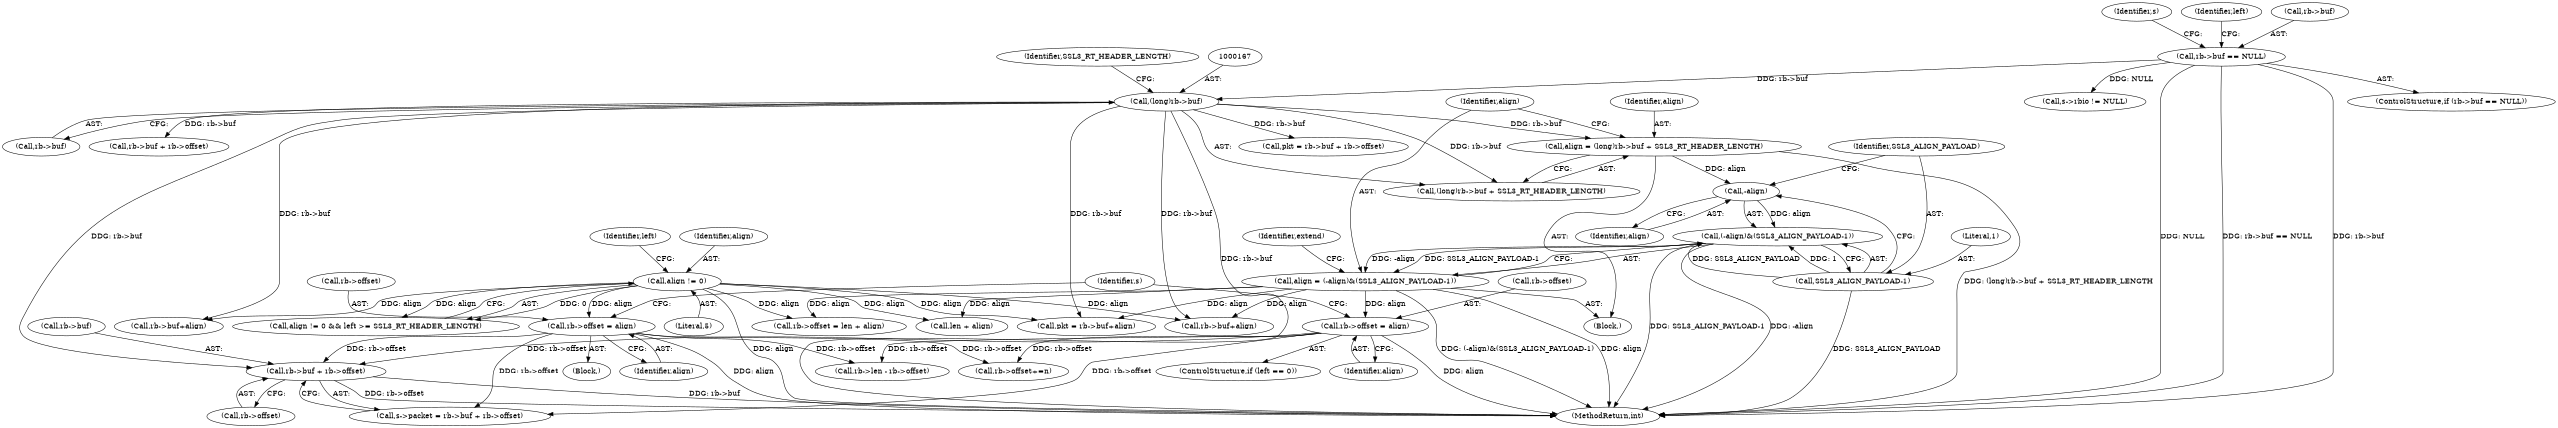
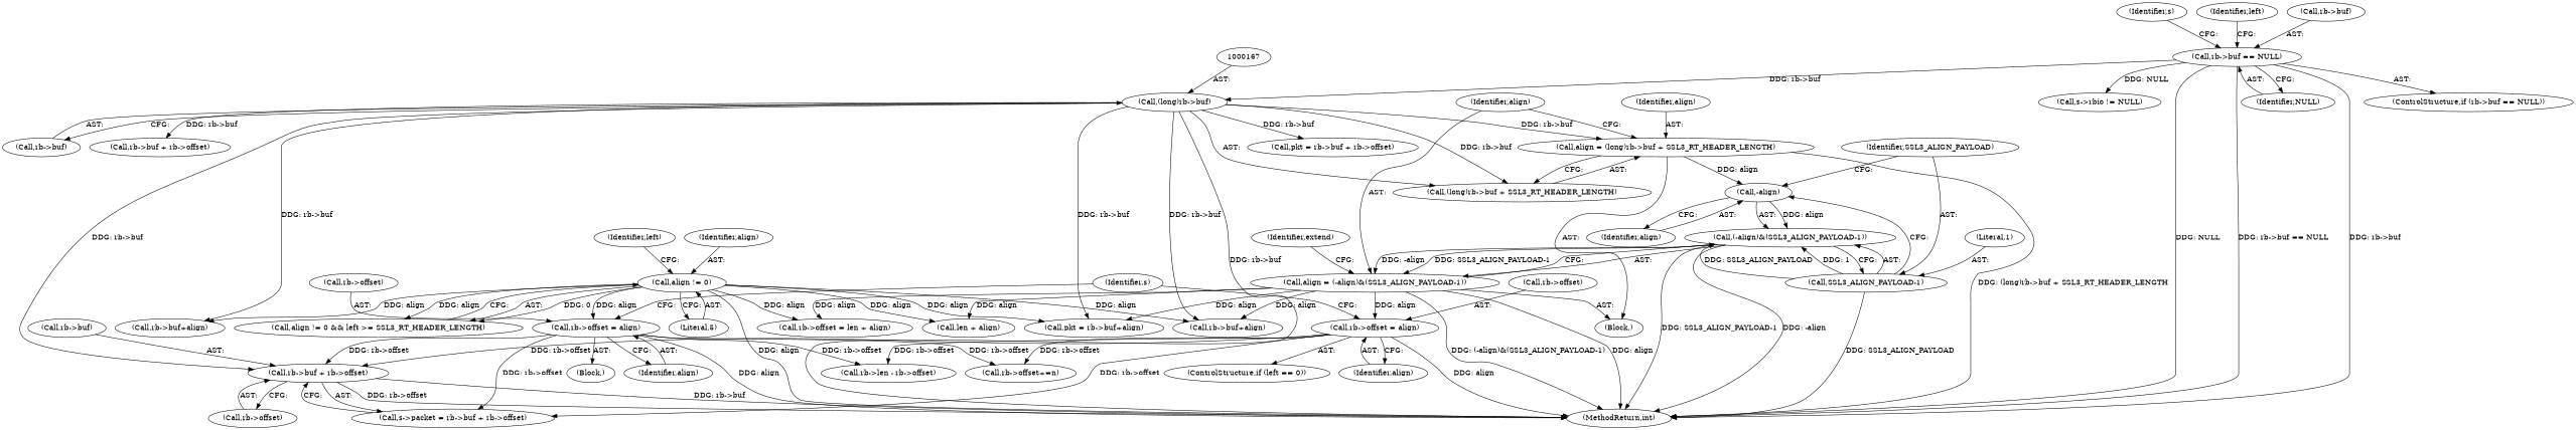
  digraph {
    n1 [label="(Call,rb->buf + rb->offset)"]
    n2 [label="(Call,s->packet = rb->buf + rb->offset)"]
    n3 [label="(Call,rb->offset)"]
    n4 [label="(MethodReturn,int)"]
    n5 [label="(Call,(long)rb->buf)"]
    n6 [label="(Call,align = (long)rb->buf + SSL3_RT_HEADER_LENGTH)"]
    n7 [label="(Call,pkt = rb->buf + rb->offset)"]
    n8 [label="(Call,rb->buf)"]
    n9 [label="(Call,rb->buf+align)"]
    n10 [label="(Call,rb->buf + rb->offset)"]
    n11 [label="(Call,(long)rb->buf + SSL3_RT_HEADER_LENGTH)"]
    n12 [label="(Call,rb->buf+align)"]
    n13 [label="(Call,pkt = rb->buf+align)"]
    n14 [label="(Block,)"]
    n15 [label="(Call,-align)"]
    n16 [label="(Call,rb->buf == NULL)"]
    n17 [label="(ControlStructure,if (rb->buf == NULL))"]
+   n18 [label="(Identifier,NULL)"]
    n19 [label="(Call,s->rbio != NULL)"]
    n20 [label="(Call,rb->offset = align)"]
    n21 [label="(Block,)"]
    n22 [label="(Identifier,align)"]
    n23 [label="(Call,rb->len - rb->offset)"]
    n24 [label="(Call,rb->offset+=n)"]
    n25 [label="(Call,align != 0)"]
    n26 [label="(Call,len + align)"]
    n27 [label="(Call,align != 0 && left >= SSL3_RT_HEADER_LENGTH)"]
    n28 [label="(Call,rb->offset = len + align)"]
    n29 [label="(Literal,5)"]
    n30 [label="(Call,align = (-align)&(SSL3_ALIGN_PAYLOAD-1))"]
    n31 [label="(Call,(-align)&(SSL3_ALIGN_PAYLOAD-1))"]
    n32 [label="(Call,rb->offset = align)"]
    n33 [label="(Call,SSL3_ALIGN_PAYLOAD-1)"]
    n34 [label="(Identifier,align)"]
    n35 [label="(ControlStructure,if (left == 0))"]
    n36 [label="(Identifier,align)"]
    n37 [label="(Literal,1)"]
    n38 [label="(Identifier,s)"]
    n39 [label="(Call,rb->buf)"]
    n40 [label="(Identifier,s)"]
    n41 [label="(Call,rb->offset)"]
    n42 [label="(Identifier,align)"]
-   n43 [label="(Identifier,SSL3_RT_HEADER_LENGTH)"]
    n44 [label="(Call,rb->offset)"]
    n45 [label="(Identifier,extend)"]
    n46 [label="(Identifier,left)"]
    n47 [label="(Identifier,left)"]
    n48 [label="(Identifier,SSL3_ALIGN_PAYLOAD)"]
    n49 [label="(Identifier,align)"]
    n50 [label="(Call,rb->buf)"]
    n51 [label="(Identifier,align)"]
    1000167
    n1 -> n2 [label="AST: "]
    n1 -> n3 [label="CFG: "]
    n1 -> n4 [label="DDG: rb->offset"]
    n1 -> n4 [label="DDG: rb->buf"]
    n2 -> n1 [label="CFG: "]
    n3 -> n1 [label="AST: "]
    n5 -> n1 [label="DDG: rb->buf"]
    n5 -> n4 [label="DDG: rb->buf"]
    n5 -> n6 [label="DDG: rb->buf"]
    n5 -> n7 [label="DDG: rb->buf"]
    n5 -> n8 [label="CFG: "]
    n5 -> n9 [label="DDG: rb->buf"]
    n5 -> n10 [label="DDG: rb->buf"]
    n5 -> n11 [label="AST: "]
    n5 -> n11 [label="DDG: rb->buf"]
    n5 -> n12 [label="DDG: rb->buf"]
    n5 -> n13 [label="DDG: rb->buf"]
    n6 -> n4 [label="DDG: (long)rb->buf + SSL3_RT_HEADER_LENGTH"]
    n6 -> n11 [label="CFG: "]
    n6 -> n14 [label="AST: "]
    n6 -> n15 [label="DDG: align"]
    n8 -> n5 [label="AST: "]
    n11 -> n6 [label="AST: "]
    n15 -> n31 [label="AST: "]
    n15 -> n31 [label="DDG: align"]
    n15 -> n36 [label="CFG: "]
    n16 -> n4 [label="DDG: NULL"]
    n16 -> n4 [label="DDG: rb->buf == NULL"]
    n16 -> n4 [label="DDG: rb->buf"]
    n16 -> n5 [label="DDG: rb->buf"]
    n16 -> n17 [label="AST: "]
+   n16 -> n18 [label="CFG: "]
    n16 -> n19 [label="DDG: NULL"]
+   n18 -> n16 [label="AST: "]
    n20 -> n1 [label="DDG: rb->offset"]
    n20 -> n2 [label="DDG: rb->offset"]
    n20 -> n4 [label="DDG: align"]
    n20 -> n21 [label="AST: "]
    n20 -> n22 [label="CFG: "]
    n20 -> n23 [label="DDG: rb->offset"]
    n20 -> n24 [label="DDG: rb->offset"]
    n22 -> n20 [label="AST: "]
    n25 -> n4 [label="DDG: align"]
    n25 -> n9 [label="DDG: align"]
    n25 -> n12 [label="DDG: align"]
    n25 -> n13 [label="DDG: align"]
    n25 -> n20 [label="DDG: align"]
    n25 -> n26 [label="DDG: align"]
    n25 -> n27 [label="AST: "]
    n25 -> n27 [label="DDG: align"]
    n25 -> n27 [label="DDG: 0"]
    n25 -> n28 [label="DDG: align"]
+   n25 -> n29 [label="CFG: "]
    n27 -> n25 [label="CFG: "]
    n29 -> n25 [label="AST: "]
    n30 -> n4 [label="DDG: align"]
    n30 -> n4 [label="DDG: (-align)&(SSL3_ALIGN_PAYLOAD-1)"]
    n30 -> n12 [label="DDG: align"]
    n30 -> n13 [label="DDG: align"]
    n30 -> n14 [label="AST: "]
    n30 -> n26 [label="DDG: align"]
    n30 -> n28 [label="DDG: align"]
    n30 -> n31 [label="CFG: "]
    n30 -> n32 [label="DDG: align"]
    n31 -> n4 [label="DDG: SSL3_ALIGN_PAYLOAD-1"]
    n31 -> n4 [label="DDG: -align"]
    n31 -> n30 [label="AST: "]
    n31 -> n30 [label="DDG: -align"]
    n31 -> n30 [label="DDG: SSL3_ALIGN_PAYLOAD-1"]
    n31 -> n33 [label="CFG: "]
    n32 -> n1 [label="DDG: rb->offset"]
    n32 -> n2 [label="DDG: rb->offset"]
    n32 -> n4 [label="DDG: align"]
    n32 -> n23 [label="DDG: rb->offset"]
    n32 -> n24 [label="DDG: rb->offset"]
    n32 -> n34 [label="CFG: "]
    n32 -> n35 [label="AST: "]
    n33 -> n4 [label="DDG: SSL3_ALIGN_PAYLOAD"]
    n33 -> n15 [label="CFG: "]
    n33 -> n31 [label="AST: "]
    n33 -> n31 [label="DDG: SSL3_ALIGN_PAYLOAD"]
    n33 -> n31 [label="DDG: 1"]
    n34 -> n32 [label="AST: "]
    n36 -> n15 [label="AST: "]
    n37 -> n33 [label="AST: "]
    n38 -> n16 [label="CFG: "]
    n39 -> n1 [label="AST: "]
    n40 -> n20 [label="CFG: "]
    n40 -> n32 [label="CFG: "]
    n41 -> n20 [label="AST: "]
    n42 -> n6 [label="CFG: "]
    n42 -> n30 [label="AST: "]
-   n43 -> n5 [label="CFG: "]
    n44 -> n32 [label="AST: "]
    n45 -> n30 [label="CFG: "]
    n46 -> n25 [label="CFG: "]
    n47 -> n16 [label="CFG: "]
    n48 -> n15 [label="CFG: "]
    n48 -> n33 [label="AST: "]
    n49 -> n6 [label="AST: "]
    n50 -> n16 [label="AST: "]
    n51 -> n25 [label="AST: "]
    1000167 -> n5 [label="AST: "]
  }
